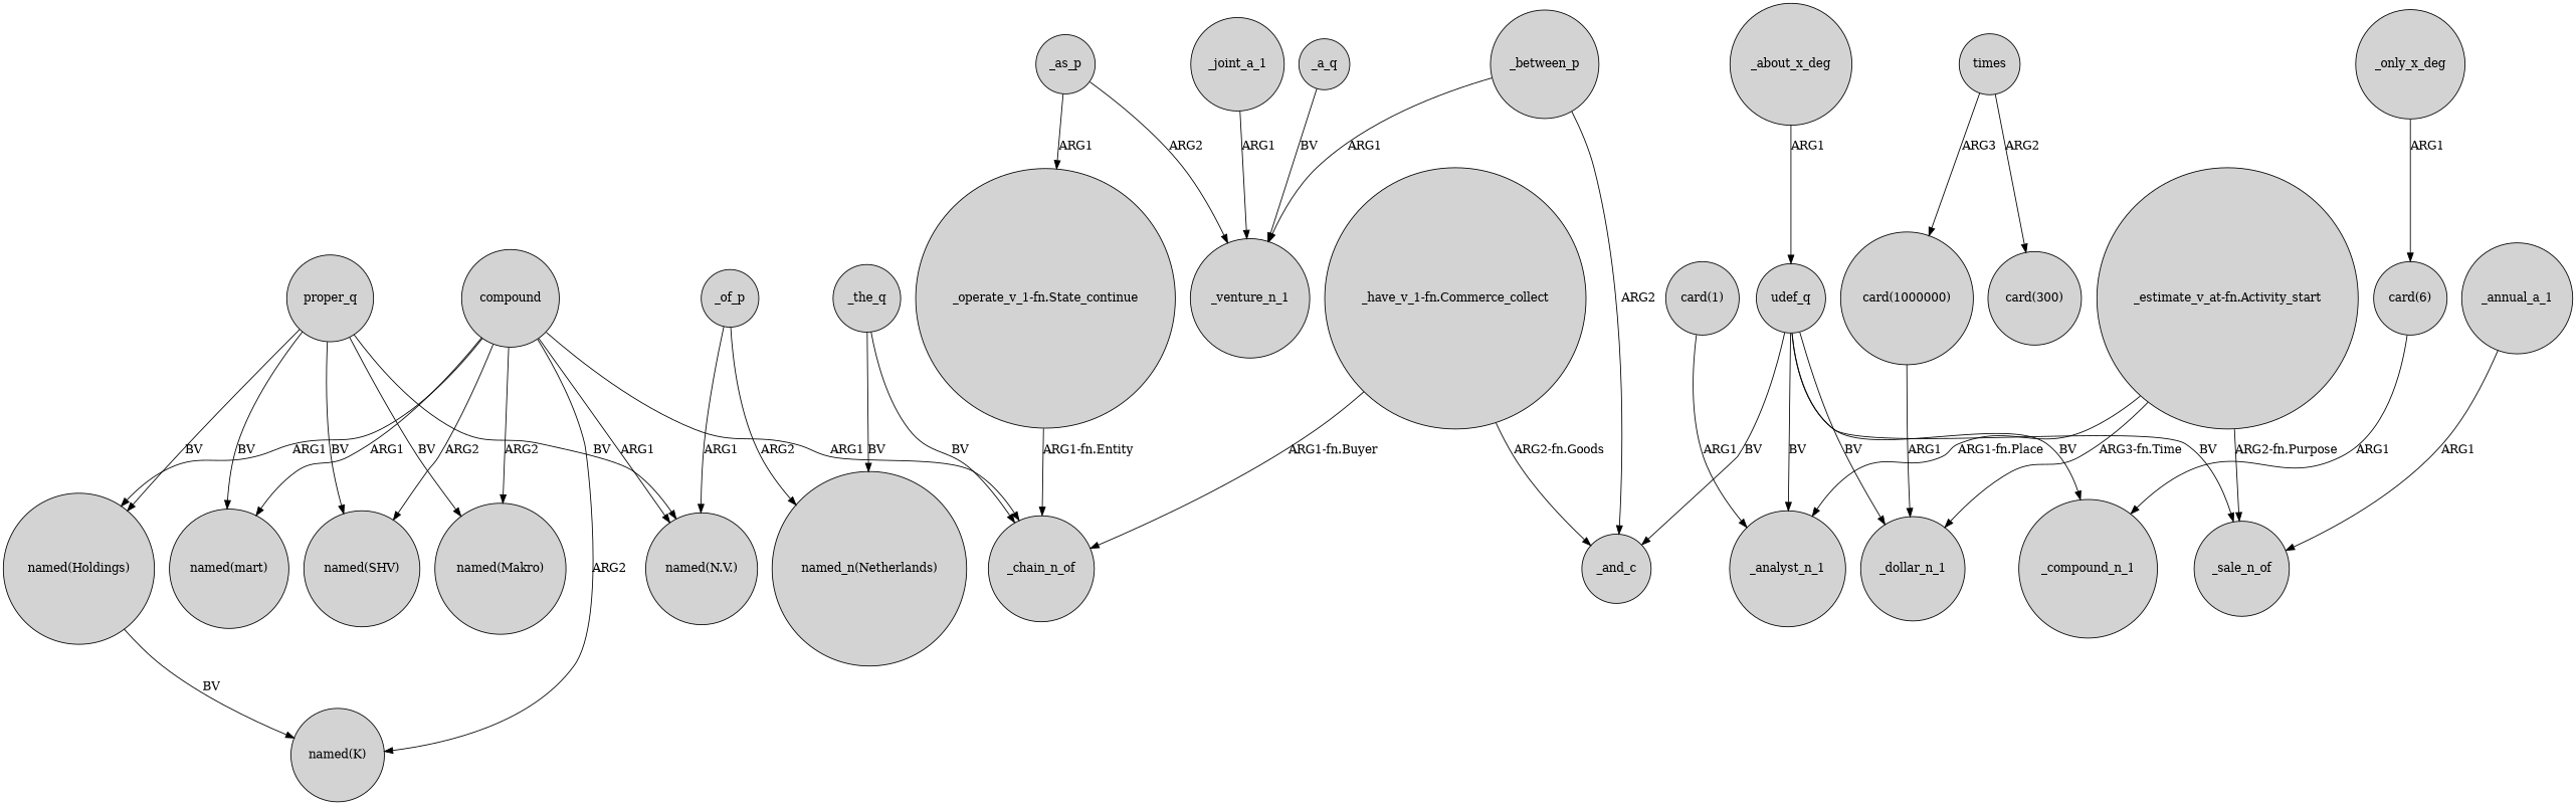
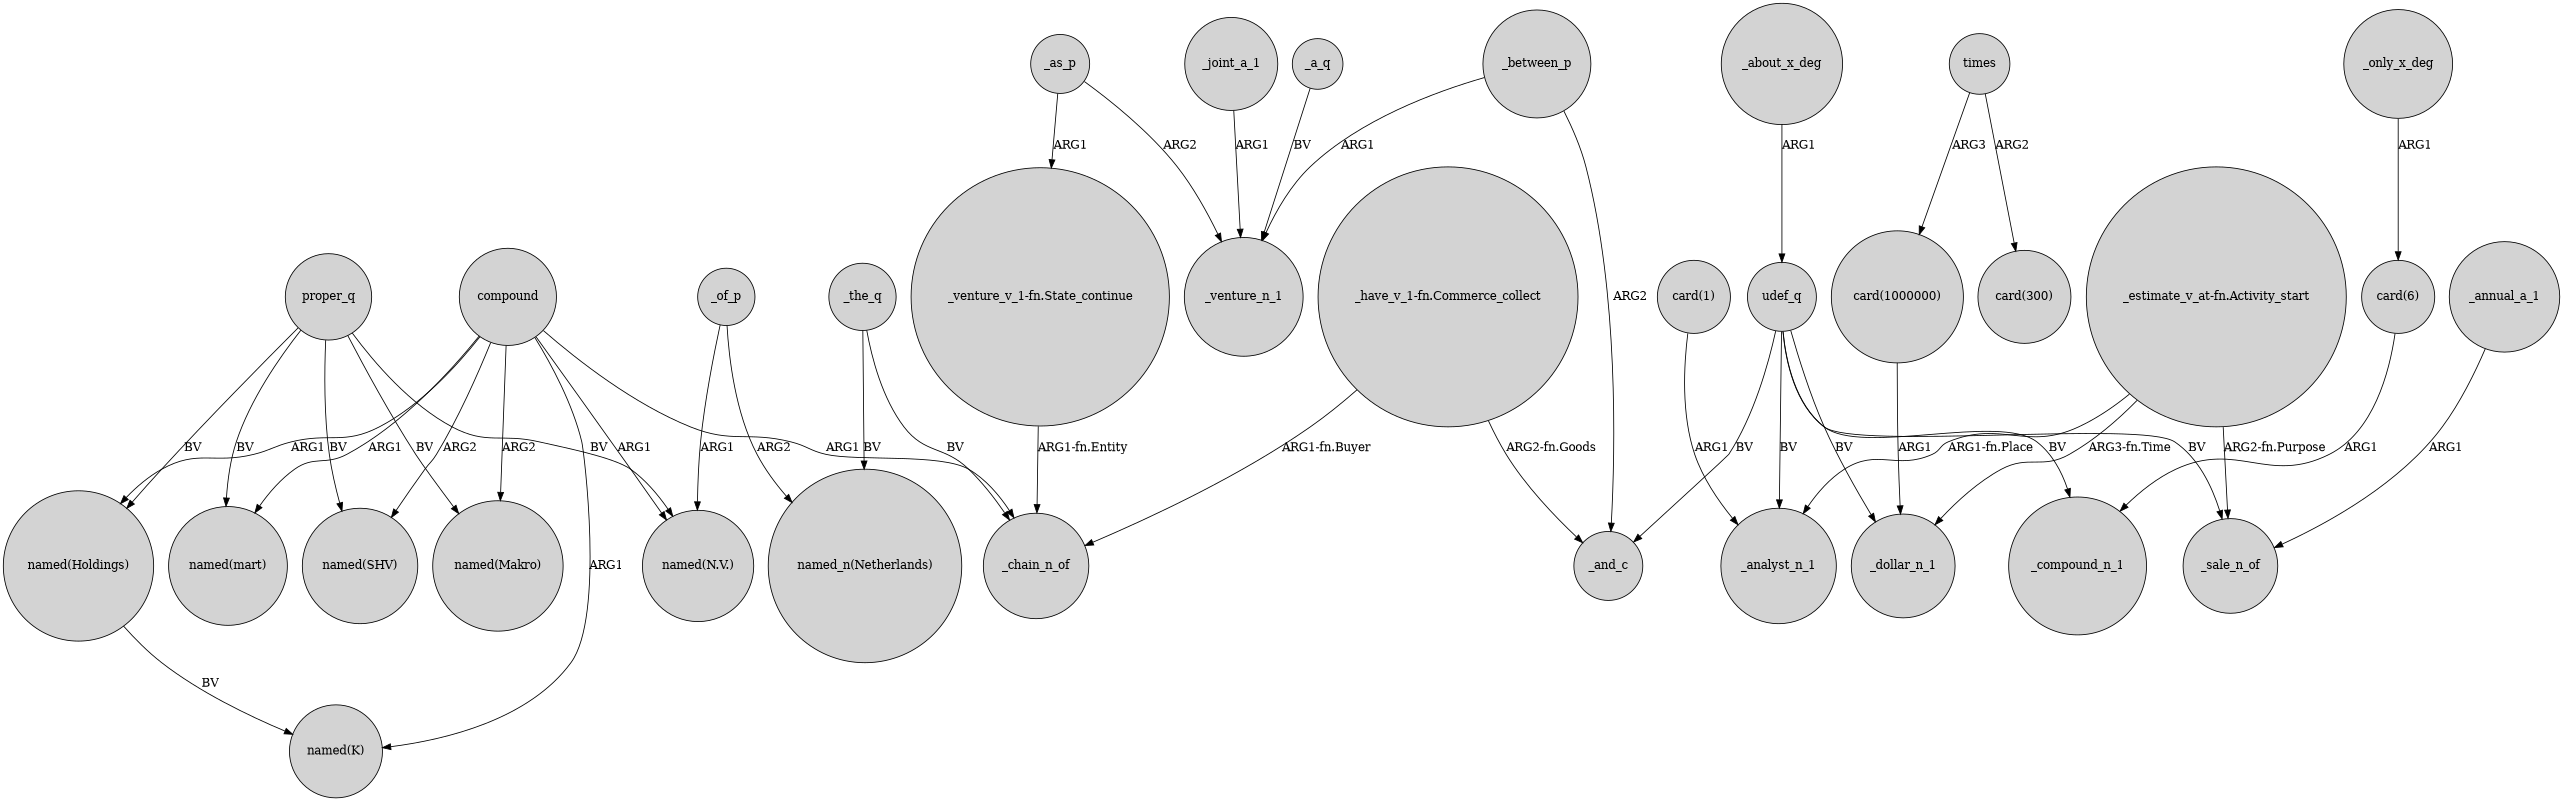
  digraph {
    node [shape=circle style=filled]
    proper_q
    "named(N.V.)"
    "named(Makro)"
    "named(mart)"
    "named(Holdings)"
    "named(SHV)"
    "named(K)"
    _as_p
-   "_operate_v_1-fn.State_continue"
+   "_operate_v_1-fn.State_continue" [label="_venture_v_1-fn.State_continue"]
    _venture_n_1
    _chain_n_of
    compound
    _joint_a_1
    udef_q
    _analyst_n_1
    n16 [label=_compound_n_1]
    _and_c
    _sale_n_of
    _dollar_n_1
    "card(6)"
    times
    "card(1000000)"
    "card(300)"
    "_have_v_1-fn.Commerce_collect"
    "_estimate_v_at-fn.Activity_start"
    _of_p
    "named_n(Netherlands)"
    _only_x_deg
    _annual_a_1
    _about_x_deg
    "card(1)"
    _the_q
    _between_p
    _a_q
    proper_q -> "named(N.V.)" [label=BV]
    proper_q -> "named(Makro)" [label=BV]
    proper_q -> "named(mart)" [label=BV]
    proper_q -> "named(Holdings)" [label=BV]
    proper_q -> "named(SHV)" [label=BV]
    "named(Holdings)" -> "named(K)" [label=BV]
    _as_p -> "_operate_v_1-fn.State_continue" [label=ARG1]
    _as_p -> _venture_n_1 [label=ARG2]
    "_operate_v_1-fn.State_continue" -> _chain_n_of [label="ARG1-fn.Entity"]
    compound -> "named(N.V.)" [label=ARG1]
    compound -> "named(Makro)" [label=ARG2]
    compound -> "named(mart)" [label=ARG1]
    compound -> "named(Holdings)" [label=ARG1]
    compound -> "named(SHV)" [label=ARG2]
-   compound -> "named(K)" [label=ARG2]
+   compound -> "named(K)" [label=ARG1]
    compound -> _chain_n_of [label=ARG1]
    _joint_a_1 -> _venture_n_1 [label=ARG1]
    udef_q -> _analyst_n_1 [label=BV]
    udef_q -> n16 [label=BV]
    udef_q -> _and_c [label=BV]
    udef_q -> _sale_n_of [label=BV]
    udef_q -> _dollar_n_1 [label=BV]
    "card(6)" -> n16 [label=ARG1]
    times -> "card(1000000)" [label=ARG3]
    times -> "card(300)" [label=ARG2]
    "card(1000000)" -> _dollar_n_1 [label=ARG1]
    "_have_v_1-fn.Commerce_collect" -> _chain_n_of [label="ARG1-fn.Buyer"]
    "_have_v_1-fn.Commerce_collect" -> _and_c [label="ARG2-fn.Goods"]
    "_estimate_v_at-fn.Activity_start" -> _analyst_n_1 [label="ARG1-fn.Place"]
    "_estimate_v_at-fn.Activity_start" -> _sale_n_of [label="ARG2-fn.Purpose"]
    "_estimate_v_at-fn.Activity_start" -> _dollar_n_1 [label="ARG3-fn.Time"]
    _of_p -> "named(N.V.)" [label=ARG1]
    _of_p -> "named_n(Netherlands)" [label=ARG2]
    _only_x_deg -> "card(6)" [label=ARG1]
    _annual_a_1 -> _sale_n_of [label=ARG1]
    _about_x_deg -> udef_q [label=ARG1]
    "card(1)" -> _analyst_n_1 [label=ARG1]
    _the_q -> _chain_n_of [label=BV]
    _the_q -> "named_n(Netherlands)" [label=BV]
    _between_p -> _venture_n_1 [label=ARG1]
    _between_p -> _and_c [label=ARG2]
    _a_q -> _venture_n_1 [label=BV]
  }
